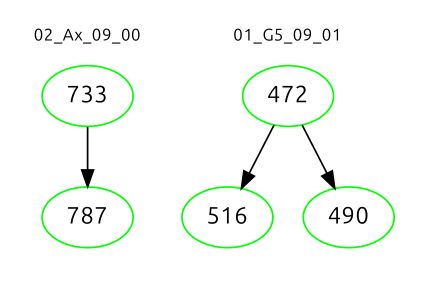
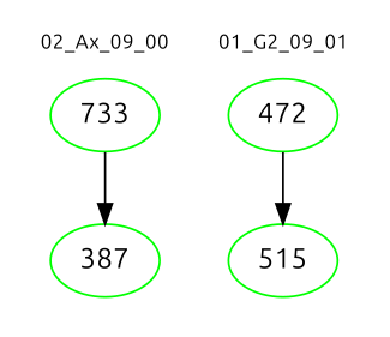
  digraph {
    fontname=Ubuntu
    node [color=green fontname=Ubuntu]
    edge [color=black fontname=Ubuntu]
    n1 [label=733]
-   n2 [label=787]
+   n2 [label=387]
    n3 [label=472]
-   n4 [label=516]
-   n5 [label=490]
+   n4 [label=515]
    subgraph cluster_1 {
      color=white
      fontsize=10
      label="02_Ax_09_00"
      n1
      n2
    }
    subgraph cluster_2 {
      color=white
      fontsize=10
-     label="01_G5_09_01"
+     label="01_G2_09_01"
      n3
      n4
-     n5
    }
    n1 -> n2
    n3 -> n4
-   n3 -> n5
  }
